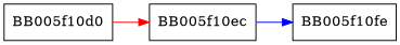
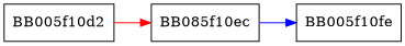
  digraph {
    rankdir=LR
    splines=ortho
    node [shape=box]
-   BB005f10d0
-   BB005f10ec
+   BB005f10d0 [label=BB005f10d2]
+   BB005f10ec [label=BB085f10ec]
    BB005f10fe
    BB005f10d0 -> BB005f10ec [color=red]
    BB005f10ec -> BB005f10fe [color=blue]
  }
